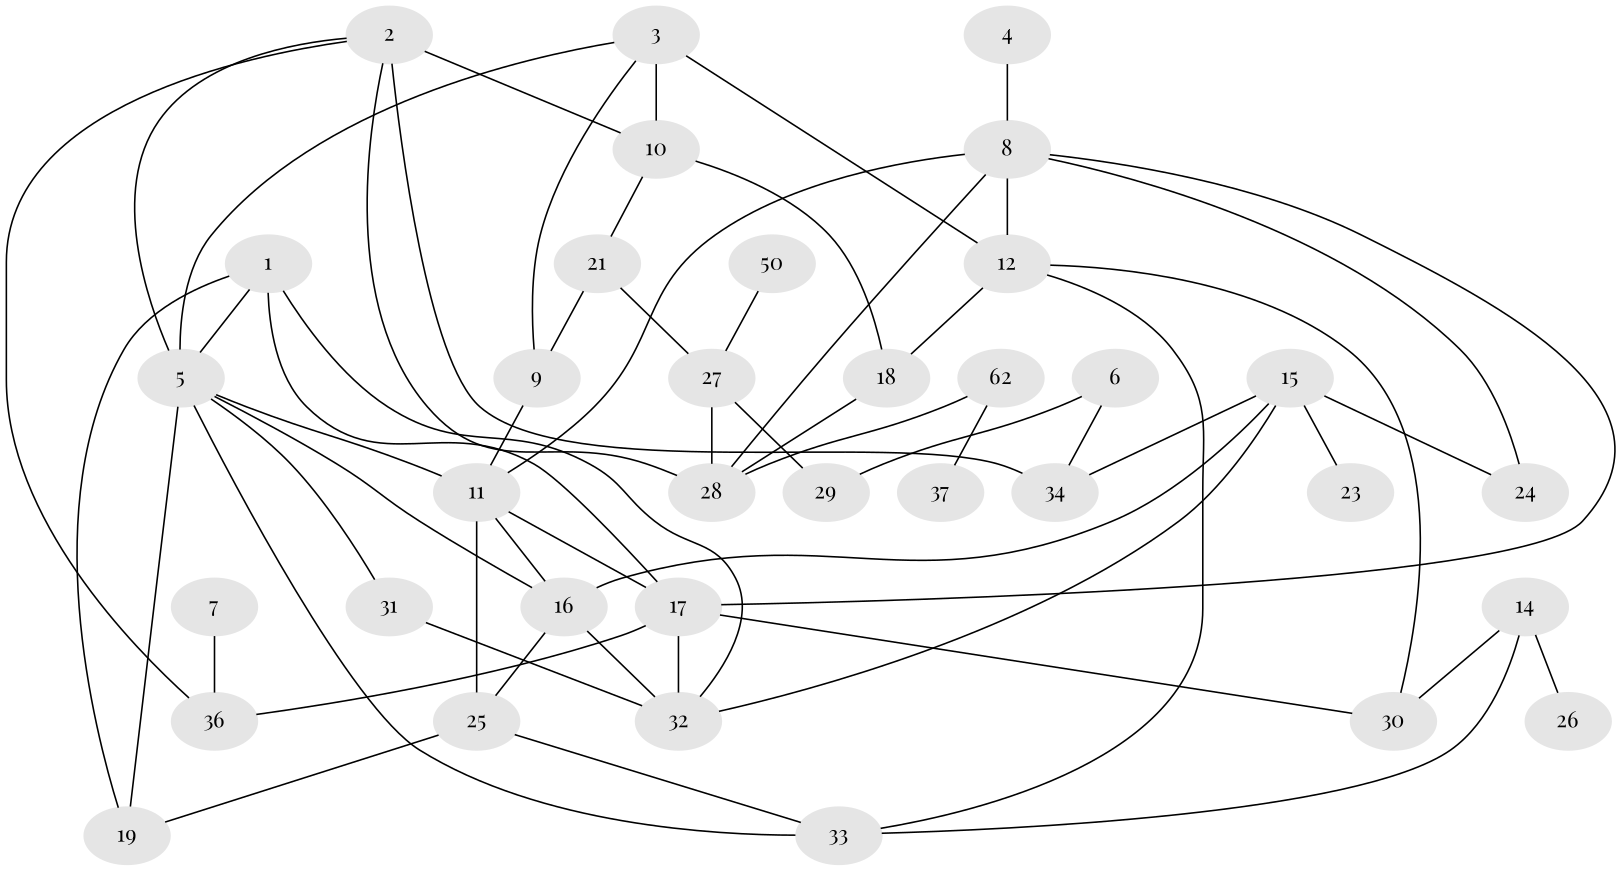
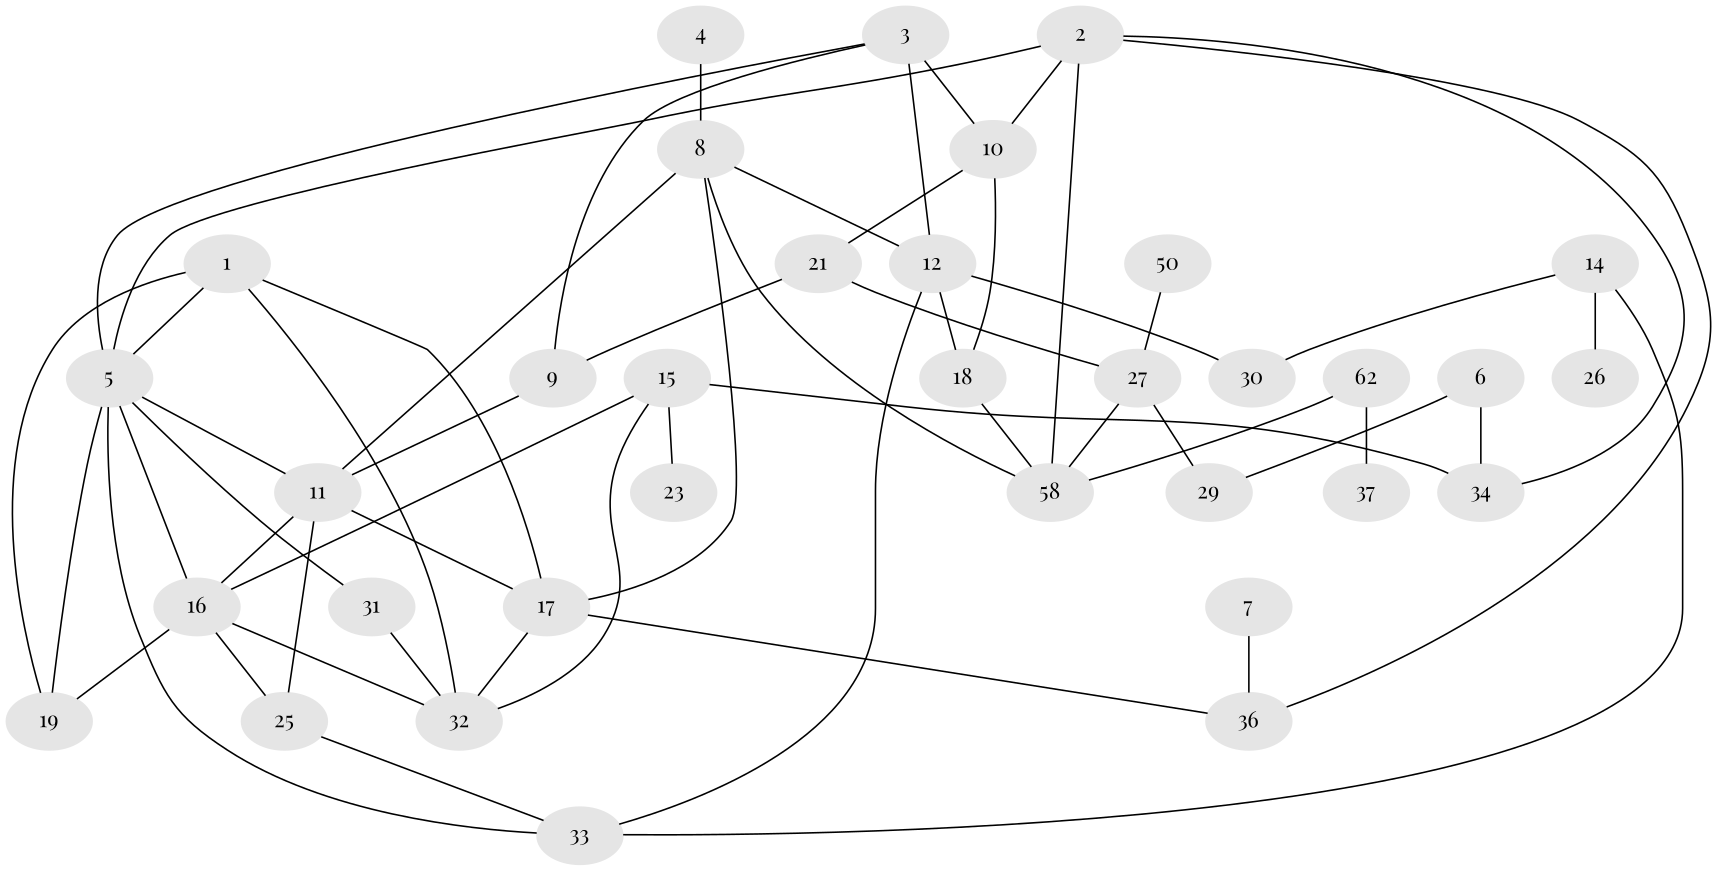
  graph {
    fontname="Playfair Display"
    node [color=gray90 fontname="Playfair Display" style=filled]
    edge [fontname="Playfair Display" weight=1.0]
    1
    5
    17
    19
    32
    11
    16
    31
    33
    36
    30
    2
    10
-   28
+   28 [label=58]
    34
    18
    21
    3
    9
    12
    4
    8
-   24
    25
    6
    29
    7
    27
    14
    26
    15
    23
    n33 [label=50]
    n34 [label=62]
    37
    1 -- 5 [weight=2.0]
    1 -- 17
    1 -- 19
    1 -- 32
    5 -- 19 [weight=6.0]
    5 -- 11
    5 -- 16 [weight=2.0]
    5 -- 31
    5 -- 33
    17 -- 32
    17 -- 36
-   17 -- 30
    11 -- 17
    11 -- 16
    11 -- 25
-   25 -- 19 [weight=2.0]
+   16 -- 19 [weight=2.0]
    16 -- 32
    16 -- 25
    31 -- 32
    2 -- 5
    2 -- 36
    2 -- 10
    2 -- 28
    2 -- 34
    10 -- 18 [weight=2.0]
    10 -- 21
    18 -- 28
    21 -- 9
    21 -- 27
    3 -- 5
    3 -- 10
    3 -- 9
    3 -- 12 [weight=2.0]
    9 -- 11
    12 -- 33
    12 -- 30
    12 -- 18
    4 -- 8
    8 -- 17
    8 -- 11
    8 -- 28
    8 -- 12
-   8 -- 24
    25 -- 33
    6 -- 34
    6 -- 29
    7 -- 36
    27 -- 28
    27 -- 29
    14 -- 33
    14 -- 30
    14 -- 26
    15 -- 32
    15 -- 16
    15 -- 34
-   15 -- 24
    15 -- 23
    n33 -- 27
    n34 -- 28
    n34 -- 37
  }
